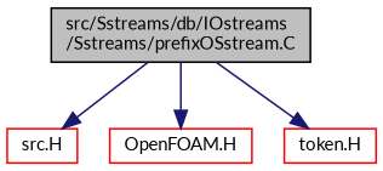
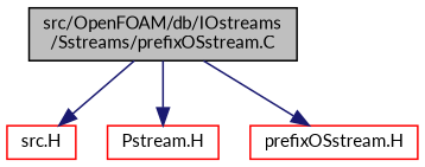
  digraph {
    fontname=Lato
    node [color=red fontname=Lato fontsize=10 shape=record]
    edge [color=midnightblue fontname=Lato fontsize=10 labelfontname=Helvetica labelfontsize=10 style=solid]
-   n1 [color=black fillcolor=grey75 fontcolor=black height=0.2 label="src/Sstreams/db/IOstreams\l/Sstreams/prefixOSstream.C" style=filled width=0.4]
+   n1 [color=black fillcolor=grey75 fontcolor=black height=0.2 label="src/OpenFOAM/db/IOstreams\l/Sstreams/prefixOSstream.C" style=filled width=0.4]
    n2 [height=0.2 label="src.H" width=0.4]
-   n3 [height=0.2 label="OpenFOAM.H" width=0.4]
-   n4 [height=0.2 label="token.H" width=0.4]
+   n3 [height=0.2 label="Pstream.H" width=0.4]
+   n4 [height=0.2 label="prefixOSstream.H" width=0.4]
    n1 -> n2
    n1 -> n3
    n1 -> n4
  }
